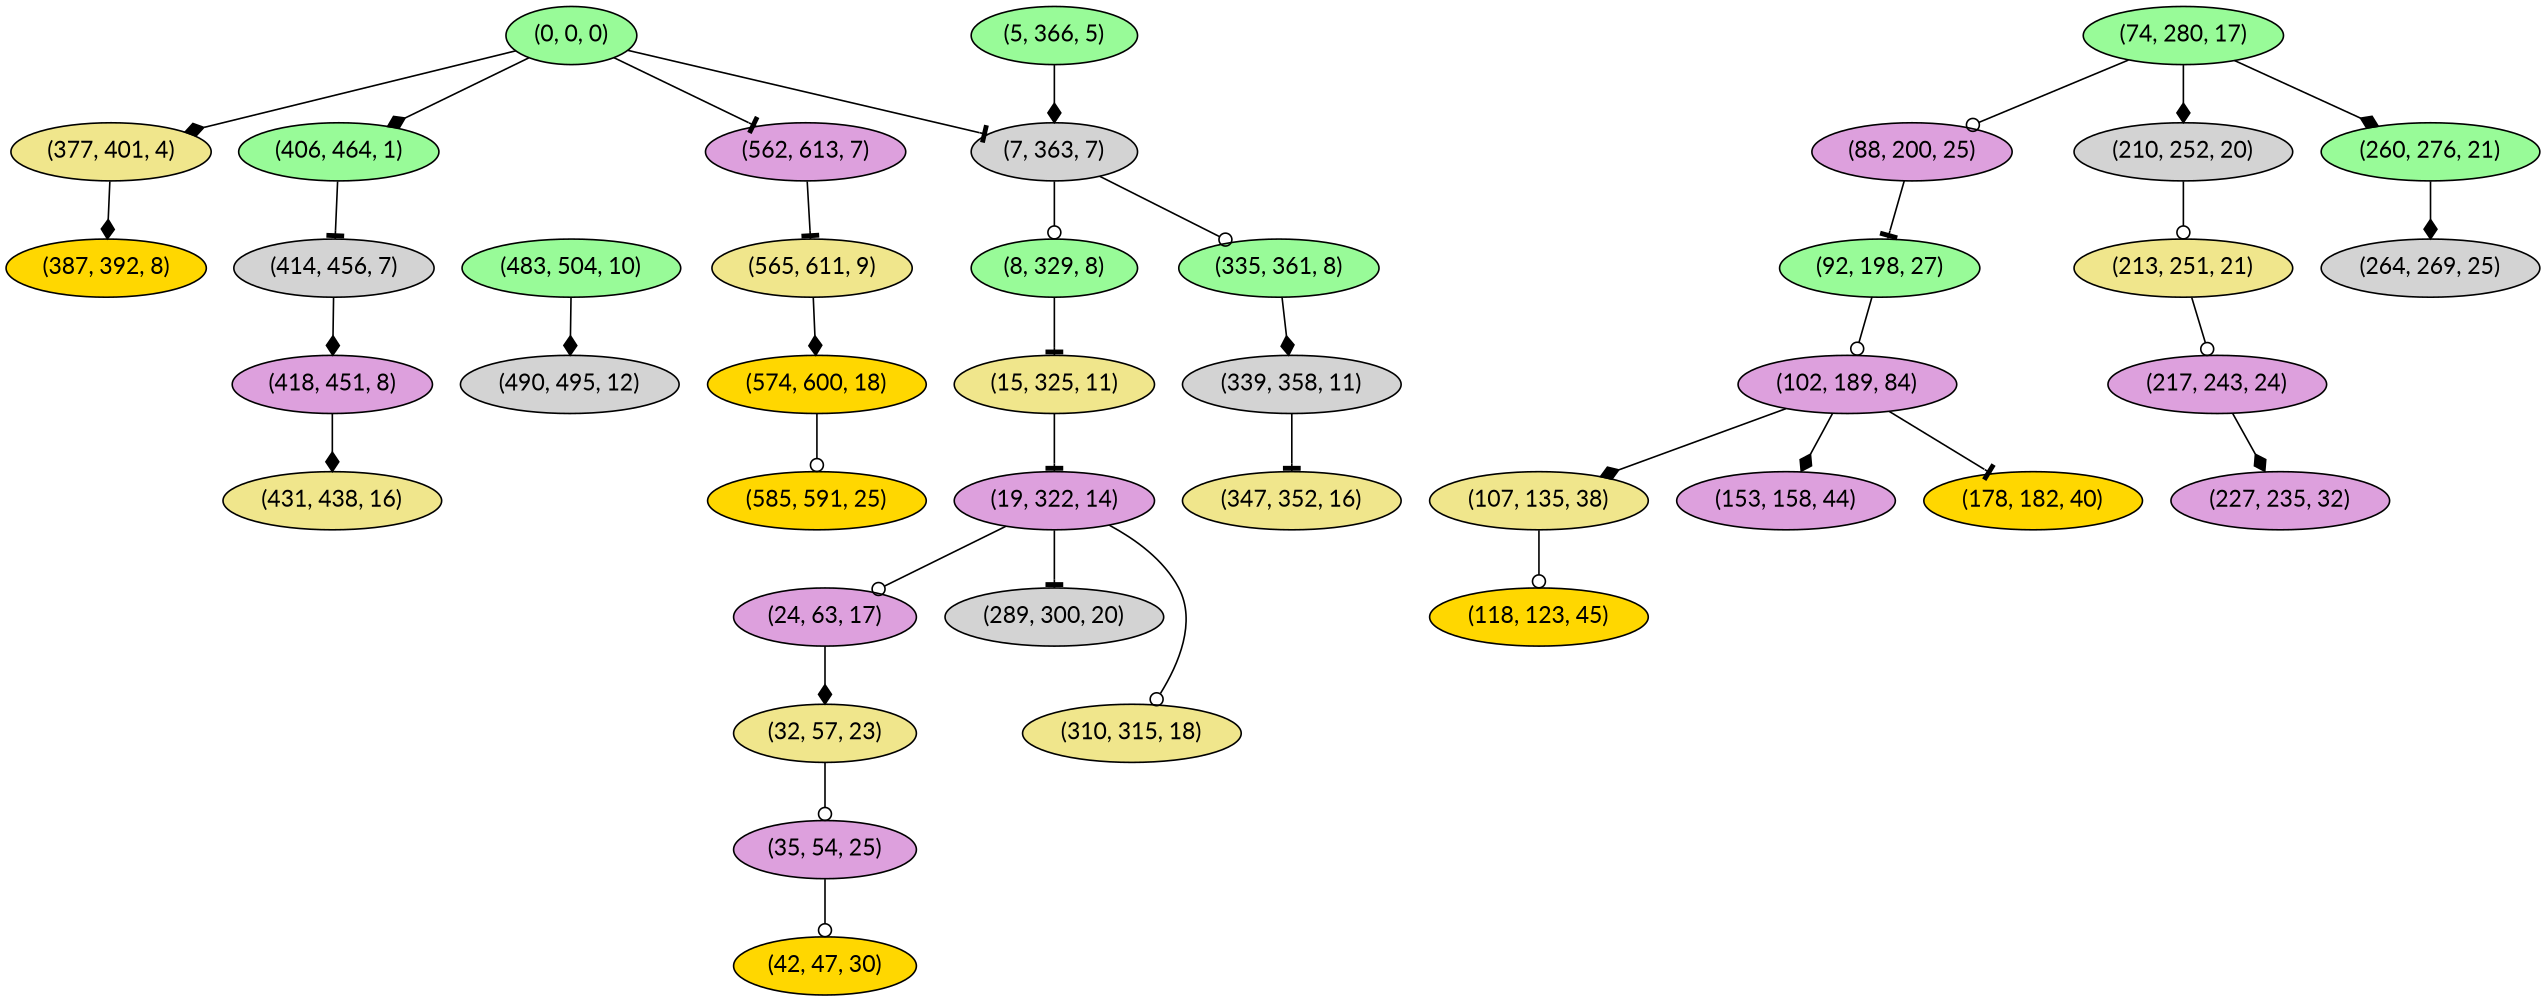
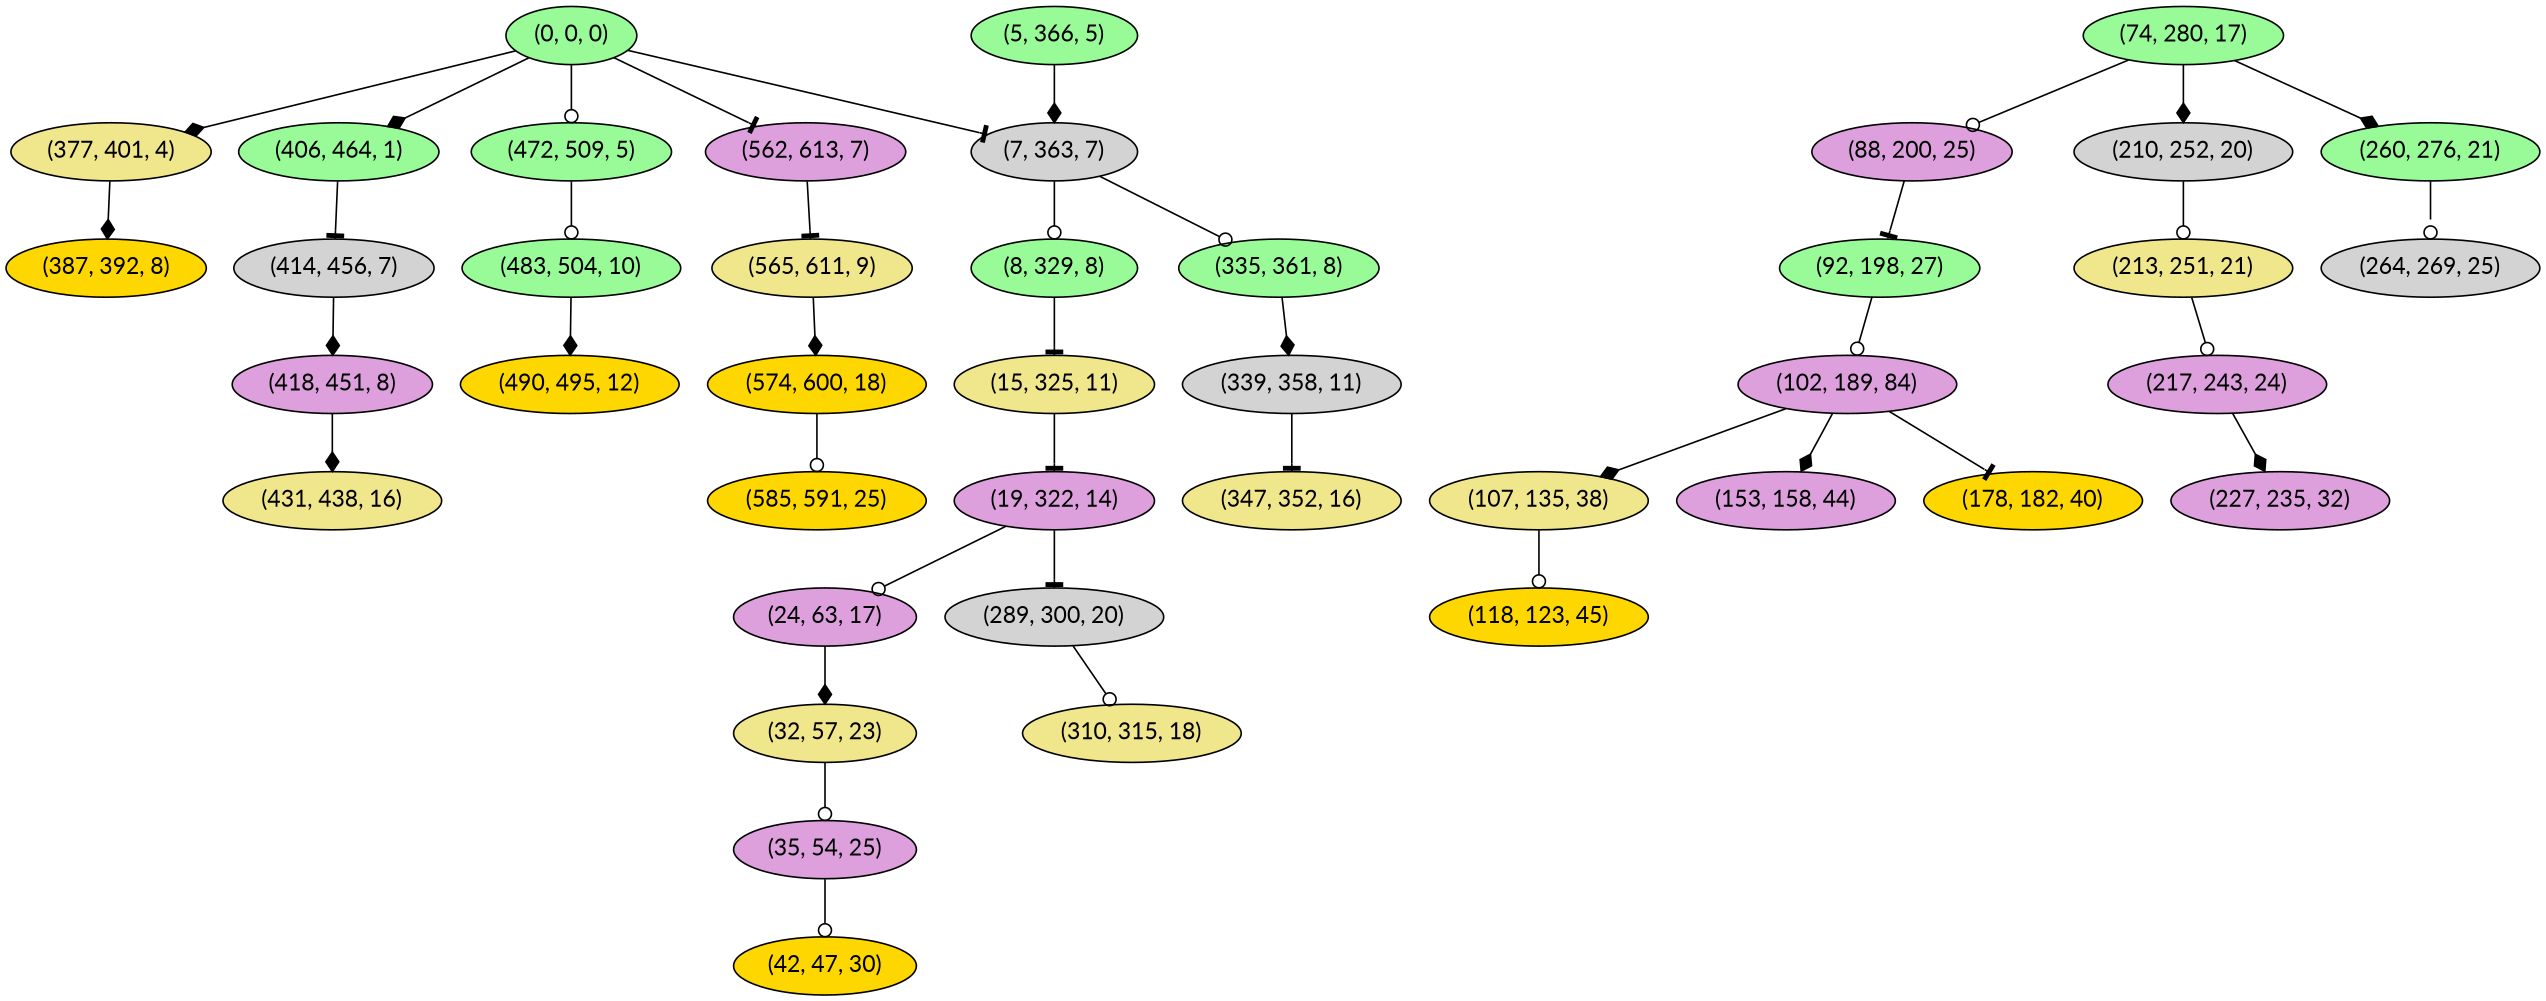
  digraph {
    fontname=Lato
    node [fillcolor=palegreen fontname=Lato style=filled]
    edge [arrowhead=diamond fontname=Lato]
    "(377, 401, 4)" [fillcolor=khaki]
    "(0, 0, 0)"
    "(406, 464, 1)"
+   "(472, 509, 5)"
    "(562, 613, 7)" [fillcolor=plum]
    "(7, 363, 7)" [fillcolor=lightgrey]
    "(5, 366, 5)"
    "(387, 392, 8)" [fillcolor=gold]
    "(414, 456, 7)" [fillcolor=lightgrey]
    "(483, 504, 10)"
    "(565, 611, 9)" [fillcolor=khaki]
    "(8, 329, 8)"
    "(335, 361, 8)"
    "(15, 325, 11)" [fillcolor=khaki]
    "(339, 358, 11)" [fillcolor=lightgrey]
    "(19, 322, 14)" [fillcolor=plum]
    "(24, 63, 17)" [fillcolor=plum]
    "(289, 300, 20)" [fillcolor=lightgrey]
    "(310, 315, 18)" [fillcolor=khaki]
    "(32, 57, 23)" [fillcolor=khaki]
    "(88, 200, 25)" [fillcolor=plum]
    "(74, 280, 17)"
    "(210, 252, 20)" [fillcolor=lightgrey]
    "(260, 276, 21)"
    "(35, 54, 25)" [fillcolor=plum]
    "(42, 47, 30)" [fillcolor=gold]
    "(92, 198, 27)"
    "(213, 251, 21)" [fillcolor=khaki]
    "(264, 269, 25)" [fillcolor=lightgrey]
    n30 [fillcolor=plum label="(102, 189, 84)"]
    "(107, 135, 38)" [fillcolor=khaki]
    "(153, 158, 44)" [fillcolor=plum]
    "(178, 182, 40)" [fillcolor=gold]
    "(118, 123, 45)" [fillcolor=gold]
    "(217, 243, 24)" [fillcolor=plum]
    "(227, 235, 32)" [fillcolor=plum]
    "(347, 352, 16)" [fillcolor=khaki]
    "(418, 451, 8)" [fillcolor=plum]
    "(431, 438, 16)" [fillcolor=khaki]
-   "(490, 495, 12)" [fillcolor=lightgrey]
+   "(490, 495, 12)" [fillcolor=gold]
    "(574, 600, 18)" [fillcolor=gold]
    "(585, 591, 25)" [fillcolor=gold]
    "(377, 401, 4)" -> "(387, 392, 8)"
    "(0, 0, 0)" -> "(377, 401, 4)"
    "(0, 0, 0)" -> "(406, 464, 1)"
+   "(0, 0, 0)" -> "(472, 509, 5)" [arrowhead=odot]
    "(0, 0, 0)" -> "(562, 613, 7)" [arrowhead=tee]
    "(0, 0, 0)" -> "(7, 363, 7)" [arrowhead=tee]
    "(406, 464, 1)" -> "(414, 456, 7)" [arrowhead=tee]
+   "(472, 509, 5)" -> "(483, 504, 10)" [arrowhead=odot]
    "(562, 613, 7)" -> "(565, 611, 9)" [arrowhead=tee]
    "(7, 363, 7)" -> "(8, 329, 8)" [arrowhead=odot]
    "(7, 363, 7)" -> "(335, 361, 8)" [arrowhead=odot]
    "(5, 366, 5)" -> "(7, 363, 7)"
    "(414, 456, 7)" -> "(418, 451, 8)"
    "(483, 504, 10)" -> "(490, 495, 12)"
    "(565, 611, 9)" -> "(574, 600, 18)"
    "(8, 329, 8)" -> "(15, 325, 11)" [arrowhead=tee]
    "(335, 361, 8)" -> "(339, 358, 11)"
    "(15, 325, 11)" -> "(19, 322, 14)" [arrowhead=tee]
    "(339, 358, 11)" -> "(347, 352, 16)" [arrowhead=tee]
    "(19, 322, 14)" -> "(24, 63, 17)" [arrowhead=odot]
    "(19, 322, 14)" -> "(289, 300, 20)" [arrowhead=tee]
-   "(19, 322, 14)" -> "(310, 315, 18)" [arrowhead=odot]
+   "(289, 300, 20)" -> "(310, 315, 18)" [arrowhead=odot]
    "(24, 63, 17)" -> "(32, 57, 23)"
    "(32, 57, 23)" -> "(35, 54, 25)" [arrowhead=odot]
    "(88, 200, 25)" -> "(92, 198, 27)" [arrowhead=tee]
    "(74, 280, 17)" -> "(88, 200, 25)" [arrowhead=odot]
    "(74, 280, 17)" -> "(210, 252, 20)"
    "(74, 280, 17)" -> "(260, 276, 21)"
    "(210, 252, 20)" -> "(213, 251, 21)" [arrowhead=odot]
-   "(260, 276, 21)" -> "(264, 269, 25)"
+   "(260, 276, 21)" -> "(264, 269, 25)" [arrowhead=odot]
    "(35, 54, 25)" -> "(42, 47, 30)" [arrowhead=odot]
    "(92, 198, 27)" -> n30 [arrowhead=odot]
    "(213, 251, 21)" -> "(217, 243, 24)" [arrowhead=odot]
    n30 -> "(107, 135, 38)"
    n30 -> "(153, 158, 44)"
    n30 -> "(178, 182, 40)" [arrowhead=tee]
    "(107, 135, 38)" -> "(118, 123, 45)" [arrowhead=odot]
    "(217, 243, 24)" -> "(227, 235, 32)"
    "(418, 451, 8)" -> "(431, 438, 16)"
    "(574, 600, 18)" -> "(585, 591, 25)" [arrowhead=odot]
  }
